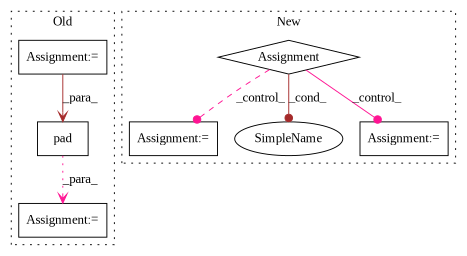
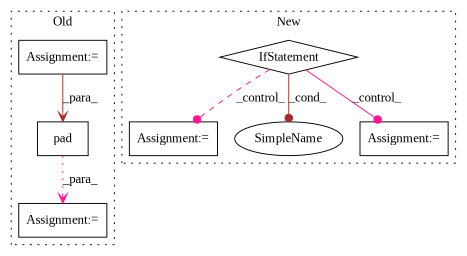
  digraph {
    fontname="Liberation Serif"
    node [a=7 fontname="Liberation Serif" l=1 shape=box]
    edge [arrowhead=dot color=deeppink fontname="Liberation Serif" style=solid]
    n1 [a=32 l="4,1" label=pad s="722,751"]
    n2 [label="Assignment:=" s=715]
    n3 [label="Assignment:=" s=592]
-   n4 [a=25 l="4,2" label=Assignment s="633,647" shape=diamond]
+   n4 [a=25 l="4,2" label=IfStatement s="633,647" shape=diamond]
    n5 [label="Assignment:=" s=1187]
    n6 [a=42 label=SimpleName shape=ellipse l=""]
    n7 [label="Assignment:=" s=980]
    subgraph cluster_1 {
      label=Old
      style=dotted
      n1
      n2
      n3
    }
    subgraph cluster_2 {
      label=New
      style=dotted
      n4
      n5
      n6
      n7
    }
    n1 -> n2 [arrowhead=vee label=_para_ style=dotted]
    n3 -> n1 [arrowhead=vee color=brown label=_para_]
    n4 -> n5 [label=_control_ style=dashed]
    n4 -> n6 [color=brown label=_cond_]
    n4 -> n7 [label=_control_]
  }
